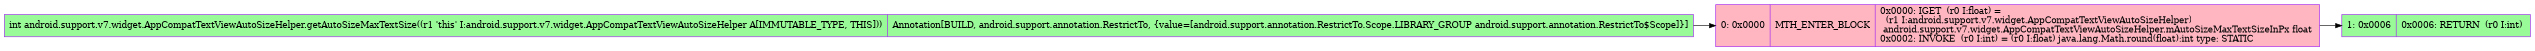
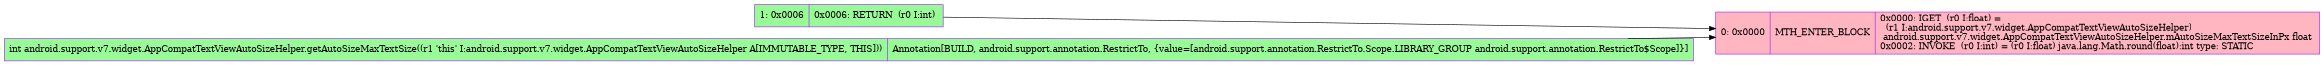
  digraph {
    rankdir=LR
    node [shape=record style=filled fillcolor=palegreen color=purple]
    n1 [label="{0\:\ 0x0000|MTH_ENTER_BLOCK\l|0x0000: IGET  (r0 I:float) = \l  (r1 I:android.support.v7.widget.AppCompatTextViewAutoSizeHelper)\l android.support.v7.widget.AppCompatTextViewAutoSizeHelper.mAutoSizeMaxTextSizeInPx float \l0x0002: INVOKE  (r0 I:int) = (r0 I:float) java.lang.Math.round(float):int type: STATIC \l}" fillcolor=lightpink]
    n2 [label="{1\:\ 0x0006|0x0006: RETURN  (r0 I:int) \l}"]
    n3 [label="{int android.support.v7.widget.AppCompatTextViewAutoSizeHelper.getAutoSizeMaxTextSize((r1 'this' I:android.support.v7.widget.AppCompatTextViewAutoSizeHelper A[IMMUTABLE_TYPE, THIS]))  | Annotation[BUILD, android.support.annotation.RestrictTo, \{value=[android.support.annotation.RestrictTo.Scope.LIBRARY_GROUP android.support.annotation.RestrictTo$Scope]\}]\l}"]
-   n1 -> n2
+   n2 -> n1
    n3 -> n1
  }
